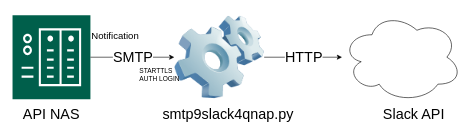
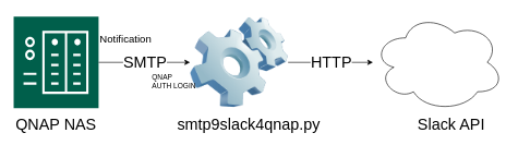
  <mxCell id="0" />
  <mxCell id="1" parent="0" />
  <mxCell id="2" value="" style="pointerEvents=1;shadow=0;dashed=0;html=1;strokeColor=none;fillColor=#005F4B;labelPosition=center;verticalLabelPosition=bottom;verticalAlign=top;align=center;outlineConnect=0;shape=mxgraph.veeam2.nas;" vertex="1" parent="1"><mxGeometry x="20" y="25" width="130" height="140" as="geometry" /></mxCell>
  <mxCell id="3" value="" style="ellipse;shape=cloud;whiteSpace=wrap;html=1;" vertex="1" parent="1"><mxGeometry x="570" y="20" width="200" height="150" as="geometry" /></mxCell>
  <mxCell id="4" value="" style="image;html=1;image=img/lib/clip_art/computers/Software_128x128.png" vertex="1" parent="1"><mxGeometry x="290" y="22.5" width="150" height="145" as="geometry" /></mxCell>
  <mxCell id="5" value="" style="endArrow=classic;html=1;" edge="1" parent="1" source="2" target="4"><mxGeometry relative="1" as="geometry"><mxPoint x="90" y="100" as="sourcePoint" /><mxPoint x="240" y="100" as="targetPoint" /></mxGeometry></mxCell>
  <mxCell id="6" value="SMTP" style="edgeLabel;resizable=0;html=1;align=center;verticalAlign=middle;fontSize=24;" connectable="0" vertex="1" parent="5"><mxGeometry relative="1" as="geometry" /></mxCell>
  <mxCell id="7" value="Notification" style="edgeLabel;resizable=0;html=1;align=left;verticalAlign=bottom;fontSize=16;" connectable="0" vertex="1" parent="5"><mxGeometry x="-1" relative="1" as="geometry"><mxPoint y="-25" as="offset" /></mxGeometry></mxCell>
  <mxCell id="8" value="" style="endArrow=classic;html=1;" edge="1" parent="1" source="4" target="3"><mxGeometry relative="1" as="geometry"><mxPoint x="470" y="94.5" as="sourcePoint" /><mxPoint x="570" y="94.5" as="targetPoint" /></mxGeometry></mxCell>
  <mxCell id="9" value="HTTP" style="edgeLabel;resizable=0;html=1;align=center;verticalAlign=middle;fontSize=24;" connectable="0" vertex="1" parent="8"><mxGeometry relative="1" as="geometry" /></mxCell>
  <mxCell id="10" value="smtp9slack4qnap.py" style="text;html=1;strokeColor=none;fillColor=none;align=center;verticalAlign=middle;whiteSpace=wrap;rounded=0;fontSize=24;" vertex="1" parent="1"><mxGeometry x="360" y="180" width="40" height="20" as="geometry" /></mxCell>
- <mxCell id="11" value="API NAS" style="text;html=1;strokeColor=none;fillColor=none;align=center;verticalAlign=middle;whiteSpace=wrap;rounded=0;fontSize=24;" vertex="1" parent="1"><mxGeometry x="20" y="190" width="130" as="geometry" /></mxCell>
+ <mxCell id="11" value="QNAP NAS" style="text;html=1;strokeColor=none;fillColor=none;align=center;verticalAlign=middle;whiteSpace=wrap;rounded=0;fontSize=24;" vertex="1" parent="1"><mxGeometry x="20" y="190" width="130" as="geometry" /></mxCell>
  <mxCell id="12" value="Slack API" style="text;html=1;strokeColor=none;fillColor=none;align=center;verticalAlign=middle;whiteSpace=wrap;rounded=0;fontSize=24;" vertex="1" parent="1"><mxGeometry x="625" y="180" width="130" height="20" as="geometry" /></mxCell>
- <mxCell id="13" value="STARTTLS&lt;br style=&quot;font-size: 11px;&quot;&gt;AUTH LOGIN" style="text;html=1;strokeColor=none;fillColor=none;align=left;verticalAlign=middle;whiteSpace=wrap;rounded=0;fontSize=11;" vertex="1" parent="1"><mxGeometry x="230" y="120" width="70" height="10" as="geometry" /></mxCell>
+ <mxCell id="13" value="QNAP&lt;br style=&quot;font-size: 11px;&quot;&gt;AUTH LOGIN" style="text;html=1;strokeColor=none;fillColor=none;align=left;verticalAlign=middle;whiteSpace=wrap;rounded=0;fontSize=11;" vertex="1" parent="1"><mxGeometry x="230" y="120" width="70" height="10" as="geometry" /></mxCell>
